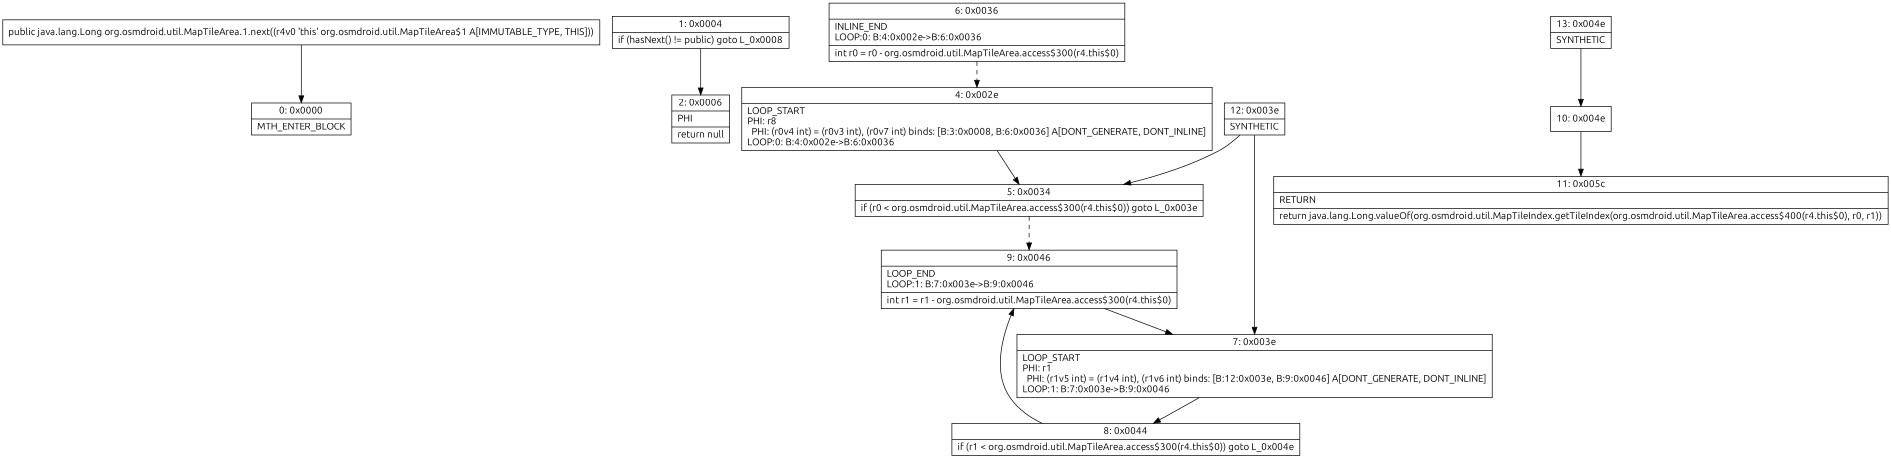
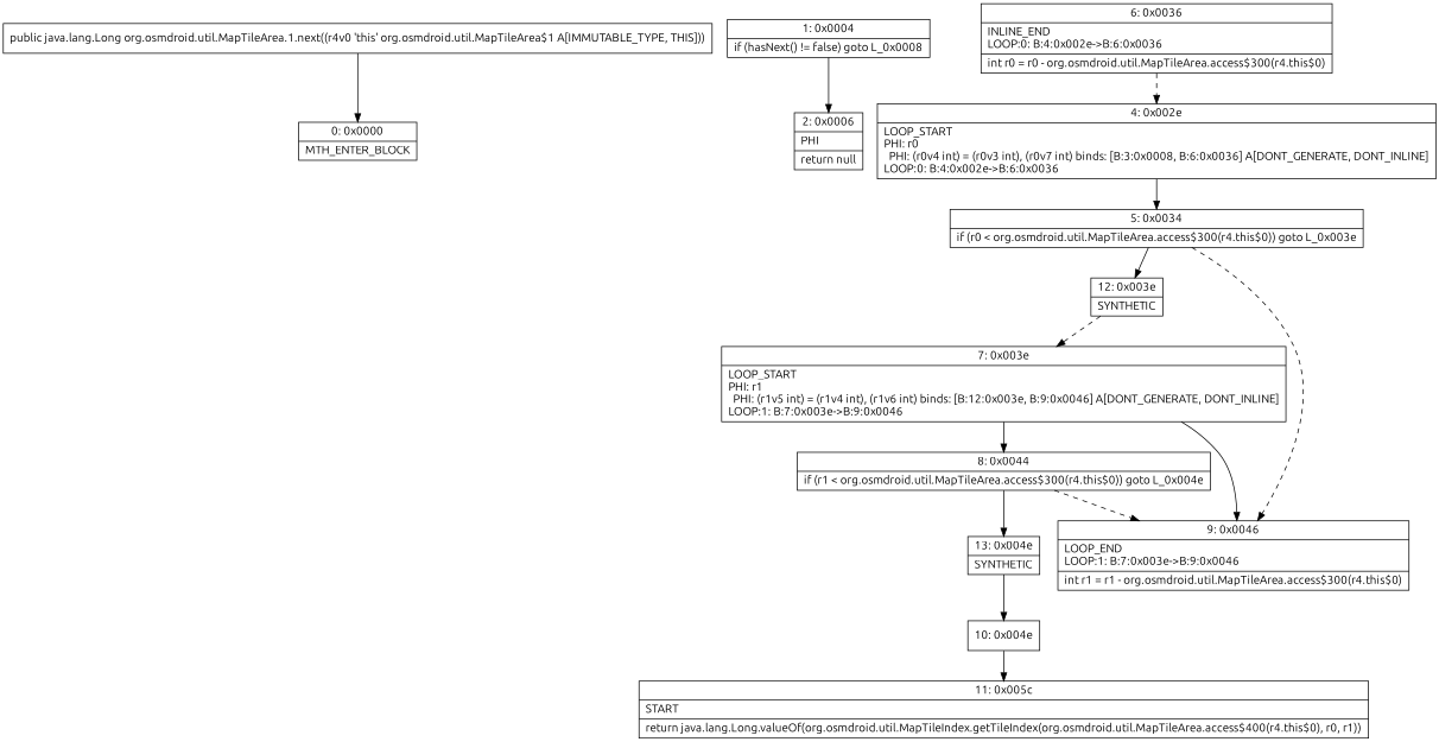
  digraph {
    fontname=Ubuntu
    node [fontname=Ubuntu shape=record]
    edge [fontname=Ubuntu]
    n1 [label="{0\:\ 0x0000|MTH_ENTER_BLOCK\l}"]
-   n2 [label="{1\:\ 0x0004|if (hasNext() != public) goto L_0x0008\l}"]
+   n2 [label="{1\:\ 0x0004|if (hasNext() != false) goto L_0x0008\l}"]
    n3 [label="{2\:\ 0x0006|PHI\l|return null\l}"]
-   n4 [label="{4\:\ 0x002e|LOOP_START\lPHI: r8 \l  PHI: (r0v4 int) = (r0v3 int), (r0v7 int) binds: [B:3:0x0008, B:6:0x0036] A[DONT_GENERATE, DONT_INLINE]\lLOOP:0: B:4:0x002e\-\>B:6:0x0036\l}"]
+   n4 [label="{4\:\ 0x002e|LOOP_START\lPHI: r0 \l  PHI: (r0v4 int) = (r0v3 int), (r0v7 int) binds: [B:3:0x0008, B:6:0x0036] A[DONT_GENERATE, DONT_INLINE]\lLOOP:0: B:4:0x002e\-\>B:6:0x0036\l}"]
    n5 [label="{5\:\ 0x0034|if (r0 \< org.osmdroid.util.MapTileArea.access$300(r4.this$0)) goto L_0x003e\l}"]
    n6 [label="{12\:\ 0x003e|SYNTHETIC\l}"]
    n7 [label="{9\:\ 0x0046|LOOP_END\lLOOP:1: B:7:0x003e\-\>B:9:0x0046\l|int r1 = r1 \- org.osmdroid.util.MapTileArea.access$300(r4.this$0)\l}"]
    n8 [label="{6\:\ 0x0036|INLINE_END\lLOOP:0: B:4:0x002e\-\>B:6:0x0036\l|int r0 = r0 \- org.osmdroid.util.MapTileArea.access$300(r4.this$0)\l}"]
    n9 [label="{7\:\ 0x003e|LOOP_START\lPHI: r1 \l  PHI: (r1v5 int) = (r1v4 int), (r1v6 int) binds: [B:12:0x003e, B:9:0x0046] A[DONT_GENERATE, DONT_INLINE]\lLOOP:1: B:7:0x003e\-\>B:9:0x0046\l}"]
    n10 [label="{8\:\ 0x0044|if (r1 \< org.osmdroid.util.MapTileArea.access$300(r4.this$0)) goto L_0x004e\l}"]
    n11 [label="{13\:\ 0x004e|SYNTHETIC\l}"]
    n12 [label="{10\:\ 0x004e}"]
-   n13 [label="{11\:\ 0x005c|RETURN\l|return java.lang.Long.valueOf(org.osmdroid.util.MapTileIndex.getTileIndex(org.osmdroid.util.MapTileArea.access$400(r4.this$0), r0, r1))\l}"]
+   n13 [label="{11\:\ 0x005c|START\l|return java.lang.Long.valueOf(org.osmdroid.util.MapTileIndex.getTileIndex(org.osmdroid.util.MapTileArea.access$400(r4.this$0), r0, r1))\l}"]
    n14 [label="{public java.lang.Long org.osmdroid.util.MapTileArea.1.next((r4v0 'this' org.osmdroid.util.MapTileArea$1 A[IMMUTABLE_TYPE, THIS])) }"]
    n2 -> n3 [style=solid]
    n4 -> n5
-   n6 -> n5
+   n5 -> n6
    n5 -> n7 [style=dashed]
-   n6 -> n9
-   n7 -> n9
+   n6 -> n9 [style=dashed]
+   n9 -> n7
    n8 -> n4 [style=dashed]
    n9 -> n10
-   n10 -> n7 [style=solid]
+   n10 -> n7 [style=dashed]
+   n10 -> n11
    n11 -> n12
    n12 -> n13
    n14 -> n1
  }
